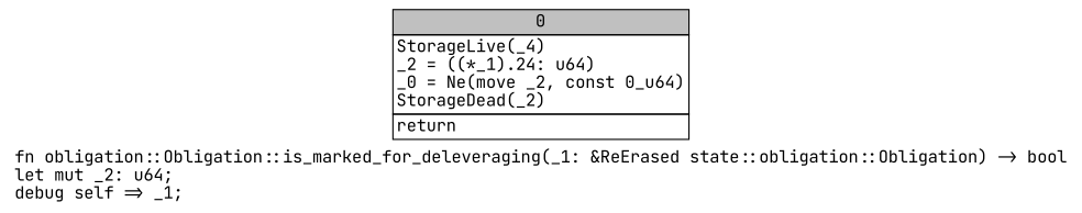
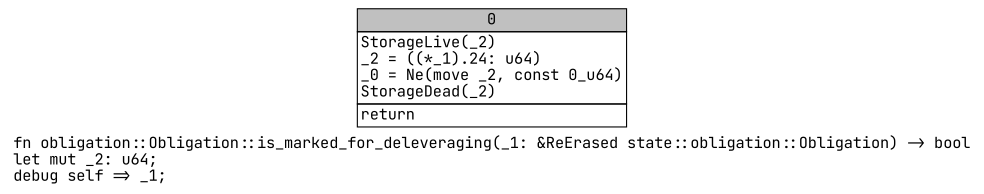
  digraph {
    fontname="JetBrains Mono"
    label=<fn obligation::Obligation::is_marked_for_deleveraging(_1: &amp;ReErased state::obligation::Obligation) -&gt; bool<br align="left"/>let mut _2: u64;<br align="left"/>debug self =&gt; _1;<br align="left"/>>
-   n1 [fontname="JetBrains Mono" label=<<table border="0" cellborder="1" cellspacing="0"><tr><td bgcolor="gray" align="center" colspan="1">0</td></tr><tr><td align="left" balign="left">StorageLive(_4)<br/>_2 = ((*_1).24: u64)<br/>_0 = Ne(move _2, const 0_u64)<br/>StorageDead(_2)<br/></td></tr><tr><td align="left">return</td></tr></table>> shape=none]
+   n1 [fontname="JetBrains Mono" label=<<table border="0" cellborder="1" cellspacing="0"><tr><td bgcolor="gray" align="center" colspan="1">0</td></tr><tr><td align="left" balign="left">StorageLive(_2)<br/>_2 = ((*_1).24: u64)<br/>_0 = Ne(move _2, const 0_u64)<br/>StorageDead(_2)<br/></td></tr><tr><td align="left">return</td></tr></table>> shape=none]
  }
